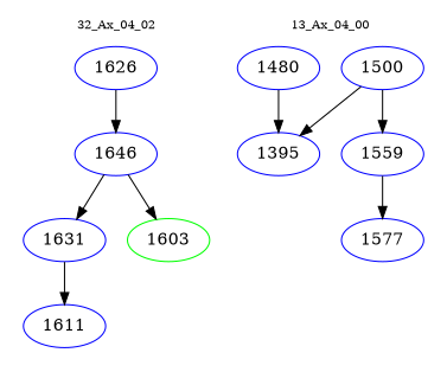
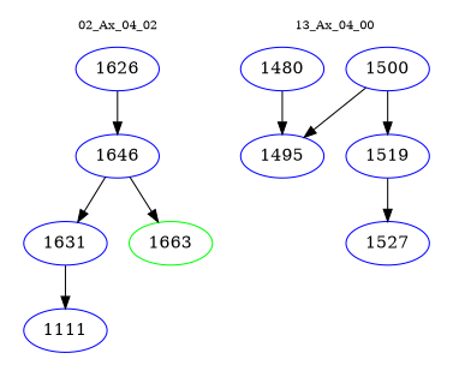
  digraph {
    fontname="DejaVu Serif"
    node [color=blue fontname="DejaVu Serif"]
    edge [color=black fontname="DejaVu Serif"]
    n1 [label=1626]
    n2 [label=1646]
    n3 [label=1631]
-   n4 [color=green label=1603]
-   n5 [label=1611]
+   n4 [color=green label=1663]
+   n5 [label=1111]
    n6 [label=1500]
-   n7 [label=1395]
-   n8 [label=1559]
+   n7 [label=1495]
+   n8 [label=1519]
    n9 [label=1480]
-   n10 [label=1577]
+   n10 [label=1527]
    subgraph cluster_1 {
      color=white
      fontsize=10
-     label="32_Ax_04_02"
+     label="02_Ax_04_02"
      n1
      n2
      n3
      n4
      n5
    }
    subgraph cluster_2 {
      color=white
      fontsize=10
      label="13_Ax_04_00"
      n6
      n7
      n8
      n9
      n10
    }
    n1 -> n2
    n2 -> n3
    n2 -> n4
    n3 -> n5
    n6 -> n7
    n6 -> n8
    n8 -> n10
    n9 -> n7
  }
